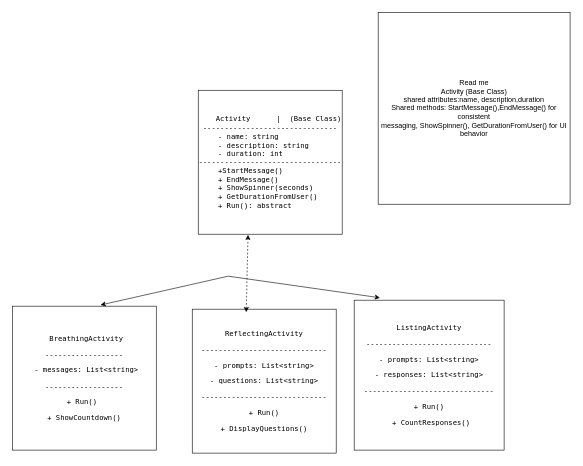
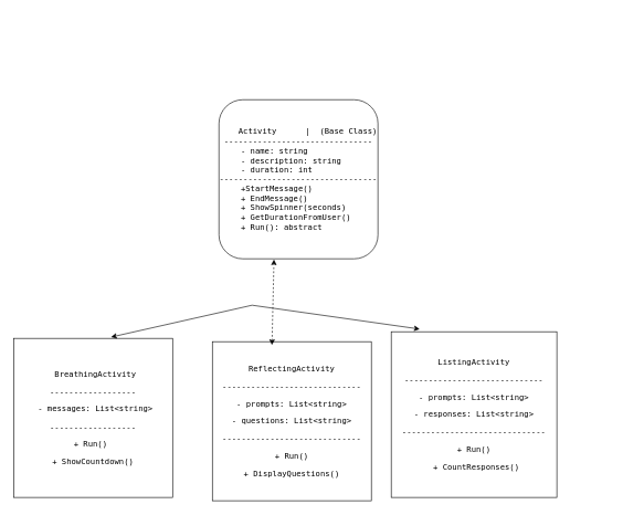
  <mxCell id="0" />
  <mxCell id="1" parent="0" />
- <mxCell id="2" value="&lt;pre&gt;    Activity      |  (Base Class)&lt;br/&gt;-------------------------------&lt;br/&gt; - name: string           &lt;br/&gt; - description: string    &lt;br/&gt; - duration: int          &lt;br/&gt;---------------------------------&lt;br/&gt;+StartMessage()         &lt;br/&gt; + EndMessage()           &lt;br/&gt; + ShowSpinner(seconds)   &lt;br/&gt; + GetDurationFromUser()  &lt;br/&gt; + Run(): abstract        &lt;/pre&gt;" style="whiteSpace=wrap;html=1;aspect=fixed;" parent="1" vertex="1"><mxGeometry x="330" y="150" width="240" height="240" as="geometry" /></mxCell>
+ <mxCell id="2" value="&lt;pre&gt;    Activity      |  (Base Class)&lt;br/&gt;-------------------------------&lt;br/&gt; - name: string           &lt;br/&gt; - description: string    &lt;br/&gt; - duration: int          &lt;br/&gt;---------------------------------&lt;br/&gt;+StartMessage()         &lt;br/&gt; + EndMessage()           &lt;br/&gt; + ShowSpinner(seconds)   &lt;br/&gt; + GetDurationFromUser()  &lt;br/&gt; + Run(): abstract        &lt;/pre&gt;" style="whiteSpace=wrap;html=1;aspect=fixed;rounded=1;" parent="1" vertex="1"><mxGeometry x="330" y="150" width="240" height="240" as="geometry" /></mxCell>
  <mxCell id="3" value="&lt;pre&gt; BreathingActivity&lt;/pre&gt;&lt;pre&gt;&lt;div&gt;------------------&lt;/div&gt;&lt;div&gt;&lt;pre&gt; - messages: List&amp;lt;string&amp;gt;&lt;/pre&gt;&lt;pre&gt;&lt;div&gt;------------------&lt;/div&gt;&lt;div&gt;&lt;pre&gt;+ Run() &lt;/pre&gt;&lt;pre&gt;&lt;div&gt;+ ShowCountdown()&lt;/div&gt;&lt;/pre&gt;&lt;/div&gt;&lt;/pre&gt;&lt;/div&gt;&lt;/pre&gt;" style="whiteSpace=wrap;html=1;aspect=fixed;" parent="1" vertex="1"><mxGeometry x="20" y="510" width="240" height="240" as="geometry" /></mxCell>
  <mxCell id="4" value="&lt;pre&gt;ListingActivity&lt;/pre&gt;&lt;pre&gt;-----------------------------&lt;/pre&gt;&lt;pre&gt;&lt;div&gt;- prompts: List&amp;lt;string&amp;gt;&lt;/div&gt;&lt;div&gt;&lt;pre&gt;- responses: List&amp;lt;string&amp;gt;&lt;/pre&gt;&lt;pre&gt;------------------------------&lt;/pre&gt;&lt;pre&gt;&lt;div&gt;+ Run()&lt;/div&gt;&lt;div&gt;&lt;pre&gt; + CountResponses()&lt;/pre&gt;&lt;/div&gt;&lt;/pre&gt;&lt;/div&gt;&lt;/pre&gt;" style="whiteSpace=wrap;html=1;aspect=fixed;" parent="1" vertex="1"><mxGeometry x="590" y="500" width="250" height="250" as="geometry" /></mxCell>
  <mxCell id="5" value="&lt;pre&gt;ReflectingActivity&lt;/pre&gt;&lt;pre&gt;-----------------------------&lt;/pre&gt;&lt;pre&gt;&lt;div&gt;- prompts: List&amp;lt;string&amp;gt;&lt;/div&gt;&lt;div&gt;&lt;pre&gt;- questions: List&amp;lt;string&amp;gt;&lt;/pre&gt;&lt;pre&gt;-----------------------------&lt;/pre&gt;&lt;pre&gt;&lt;div&gt;+ Run()&lt;/div&gt;&lt;div&gt;&lt;pre&gt;+ DisplayQuestions()&lt;/pre&gt;&lt;/div&gt;&lt;/pre&gt;&lt;/div&gt;&lt;/pre&gt;" style="whiteSpace=wrap;html=1;aspect=fixed;" parent="1" vertex="1"><mxGeometry x="320" y="515" width="240" height="240" as="geometry" /></mxCell>
  <mxCell id="6" value="" style="endArrow=classic;startArrow=classic;html=1;entryX=0.346;entryY=1.004;entryDx=0;entryDy=0;entryPerimeter=0;exitX=0.375;exitY=0.021;exitDx=0;exitDy=0;exitPerimeter=0;dashed=1;" parent="1" source="5" target="2" edge="1"><mxGeometry width="50" height="50" relative="1" as="geometry"><mxPoint x="370" y="450" as="sourcePoint" /><mxPoint x="370" y="380" as="targetPoint" /></mxGeometry></mxCell>
  <mxCell id="7" value="" style="endArrow=classic;html=1;entryX=0.613;entryY=-0.008;entryDx=0;entryDy=0;entryPerimeter=0;" parent="1" target="3" edge="1"><mxGeometry width="50" height="50" relative="1" as="geometry"><mxPoint x="380" y="460" as="sourcePoint" /><mxPoint x="290" y="390" as="targetPoint" /></mxGeometry></mxCell>
  <mxCell id="8" value="" style="endArrow=classic;html=1;entryX=0.172;entryY=-0.016;entryDx=0;entryDy=0;entryPerimeter=0;" parent="1" target="4" edge="1"><mxGeometry width="50" height="50" relative="1" as="geometry"><mxPoint x="380" y="460" as="sourcePoint" /><mxPoint x="490" y="420" as="targetPoint" /></mxGeometry></mxCell>
- <mxCell id="9" value="Read me&lt;div&gt;Activity (Base Class)&lt;div&gt;shared attributes:name,&amp;nbsp;description,duration&lt;/div&gt;&lt;div&gt;Shared methods:&amp;nbsp;StartMessage(),EndMessage()&amp;nbsp;for consistent messaging,&amp;nbsp;ShowSpinner(),&amp;nbsp;GetDurationFromUser()&amp;nbsp;for UI behavior&lt;/div&gt;&lt;/div&gt;" style="whiteSpace=wrap;html=1;aspect=fixed;" parent="1" vertex="1"><mxGeometry x="630" y="20" width="320" height="320" as="geometry" /></mxCell>
